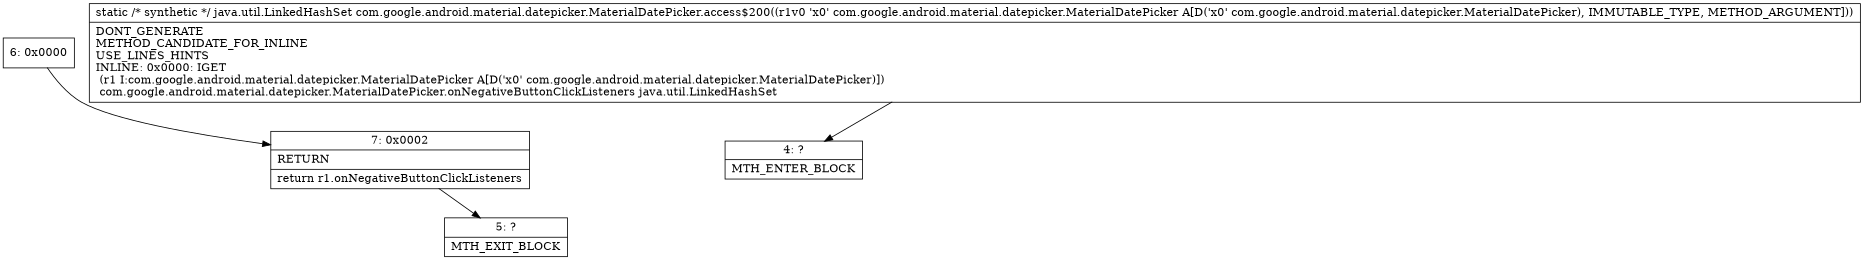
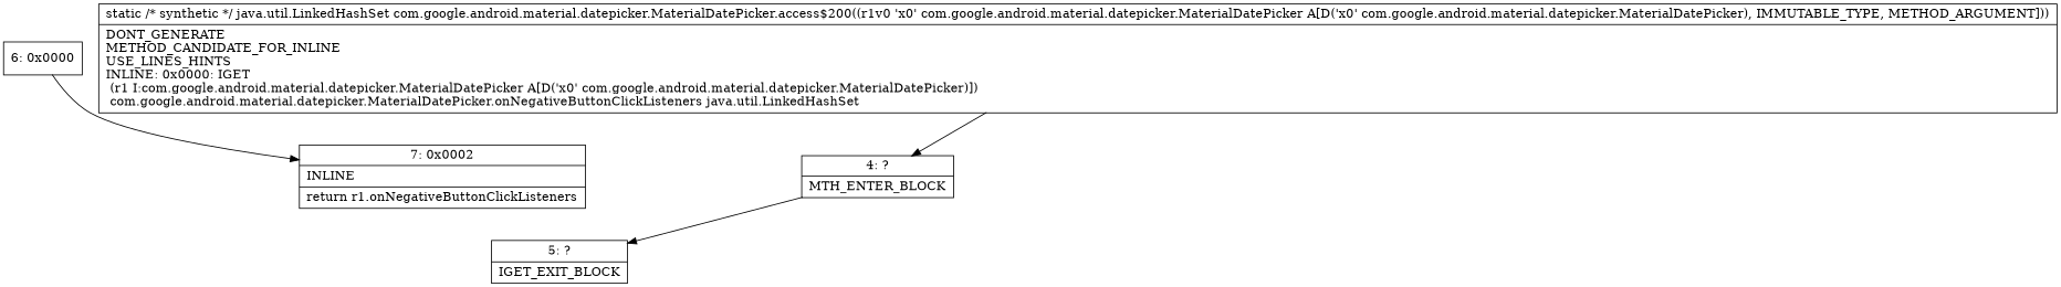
  digraph {
    node [shape=record]
    n1 [label="{4\:\ ?|MTH_ENTER_BLOCK\l}"]
    n2 [label="{6\:\ 0x0000}"]
-   n3 [label="{7\:\ 0x0002|RETURN\l|return r1.onNegativeButtonClickListeners\l}"]
-   n4 [label="{5\:\ ?|MTH_EXIT_BLOCK\l}"]
+   n3 [label="{7\:\ 0x0002|INLINE\l|return r1.onNegativeButtonClickListeners\l}"]
+   n4 [label="{5\:\ ?|IGET_EXIT_BLOCK\l}"]
    n5 [label="{static \/* synthetic *\/ java.util.LinkedHashSet com.google.android.material.datepicker.MaterialDatePicker.access$200((r1v0 'x0' com.google.android.material.datepicker.MaterialDatePicker A[D('x0' com.google.android.material.datepicker.MaterialDatePicker), IMMUTABLE_TYPE, METHOD_ARGUMENT]))  | DONT_GENERATE\lMETHOD_CANDIDATE_FOR_INLINE\lUSE_LINES_HINTS\lINLINE: 0x0000: IGET  \l  (r1 I:com.google.android.material.datepicker.MaterialDatePicker A[D('x0' com.google.android.material.datepicker.MaterialDatePicker)])\l com.google.android.material.datepicker.MaterialDatePicker.onNegativeButtonClickListeners java.util.LinkedHashSet\l}"]
    n2 -> n3
-   n3 -> n4
+   n1 -> n4
    n5 -> n1
  }
